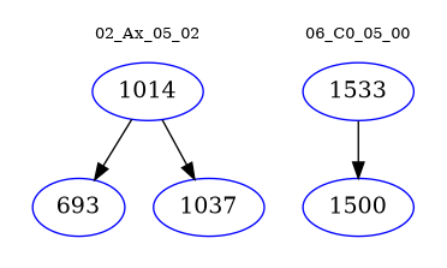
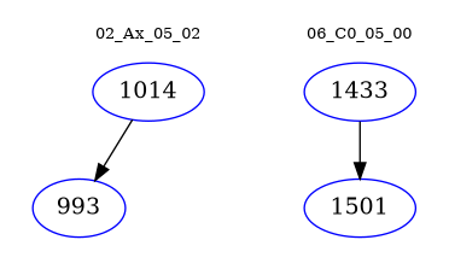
  digraph {
    node [color=blue]
    edge [color=black]
    n1 [label=1014]
-   n2 [label=693]
-   n3 [label=1037]
-   n4 [label=1533]
-   n5 [label=1500]
+   n2 [label=993]
+   n4 [label=1433]
+   n5 [label=1501]
    subgraph cluster_1 {
      color=white
      fontsize=10
      label="02_Ax_05_02"
      n1
      n2
-     n3
    }
    subgraph cluster_2 {
      color=white
      fontsize=10
      label="06_C0_05_00"
      n4
      n5
    }
    n1 -> n2
-   n1 -> n3
    n4 -> n5
  }
